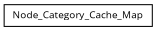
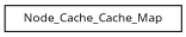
  digraph {
    rankdir=LR
    fontname="Open Sans"
-   n1 [color=black fillcolor=white fontname="Open Sans" fontsize=10 height=0.2 label=Node_Category_Cache_Map shape=record style=filled width=0.4]
+   n1 [color=black fillcolor=white fontname="Open Sans" fontsize=10 height=0.2 label=Node_Cache_Cache_Map shape=record style=filled width=0.4]
  }
